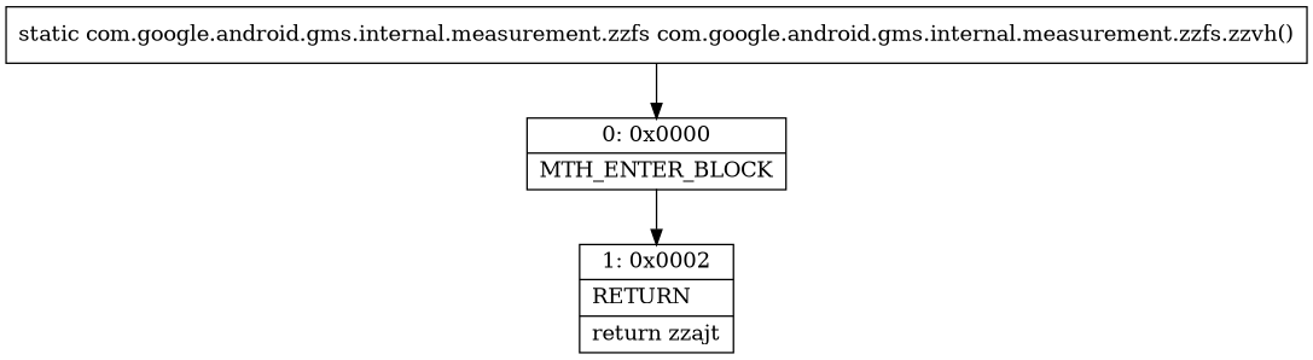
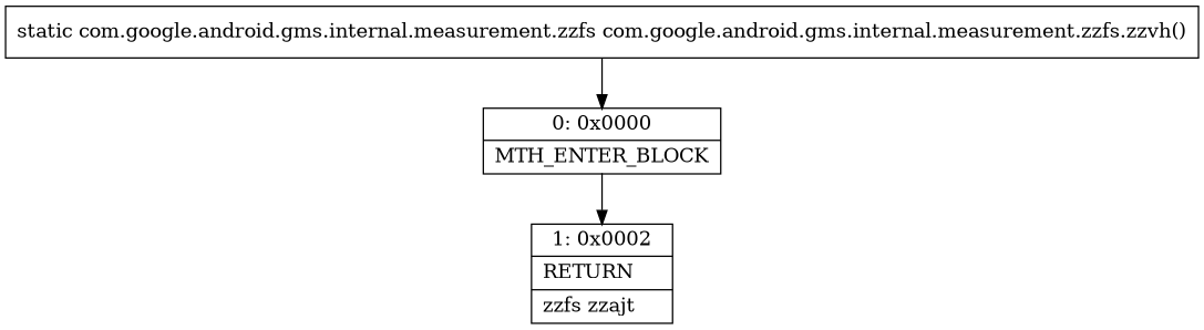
  digraph {
    node [shape=record]
    n1 [label="{0\:\ 0x0000|MTH_ENTER_BLOCK\l}"]
-   n2 [label="{1\:\ 0x0002|RETURN\l|return zzajt\l}"]
+   n2 [label="{1\:\ 0x0002|RETURN\l|zzfs zzajt\l}"]
    n3 [label="{static com.google.android.gms.internal.measurement.zzfs com.google.android.gms.internal.measurement.zzfs.zzvh() }"]
    n1 -> n2
    n3 -> n1
  }
